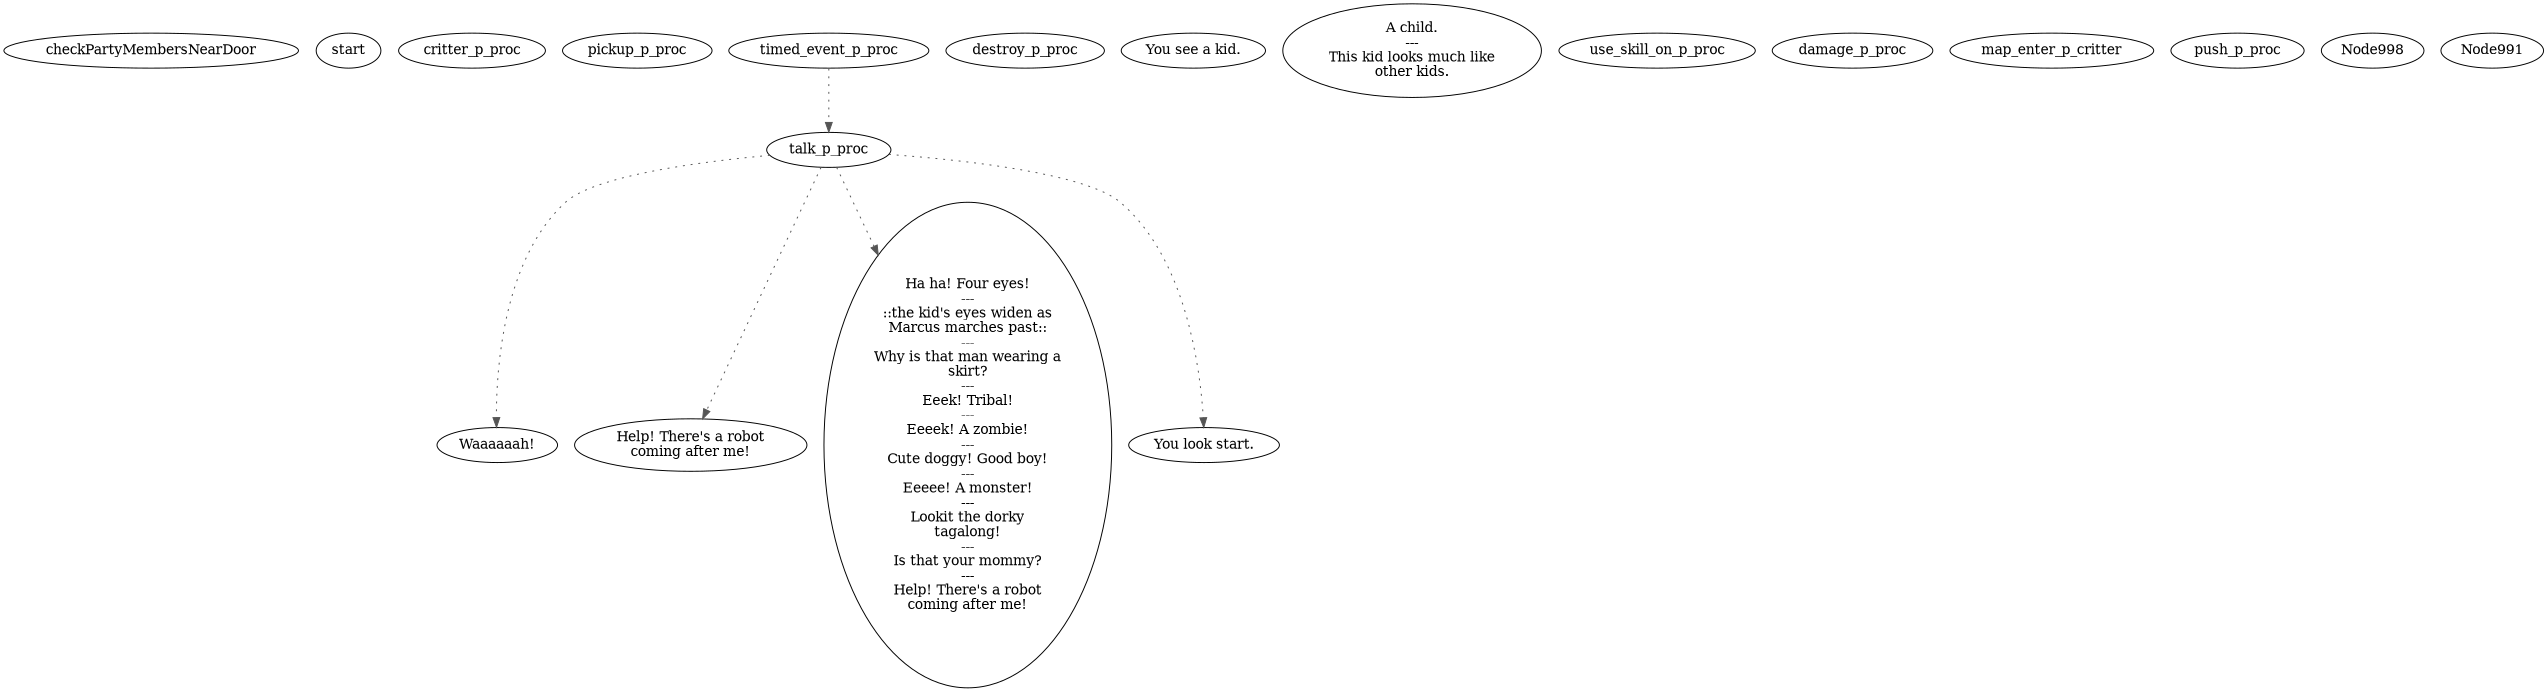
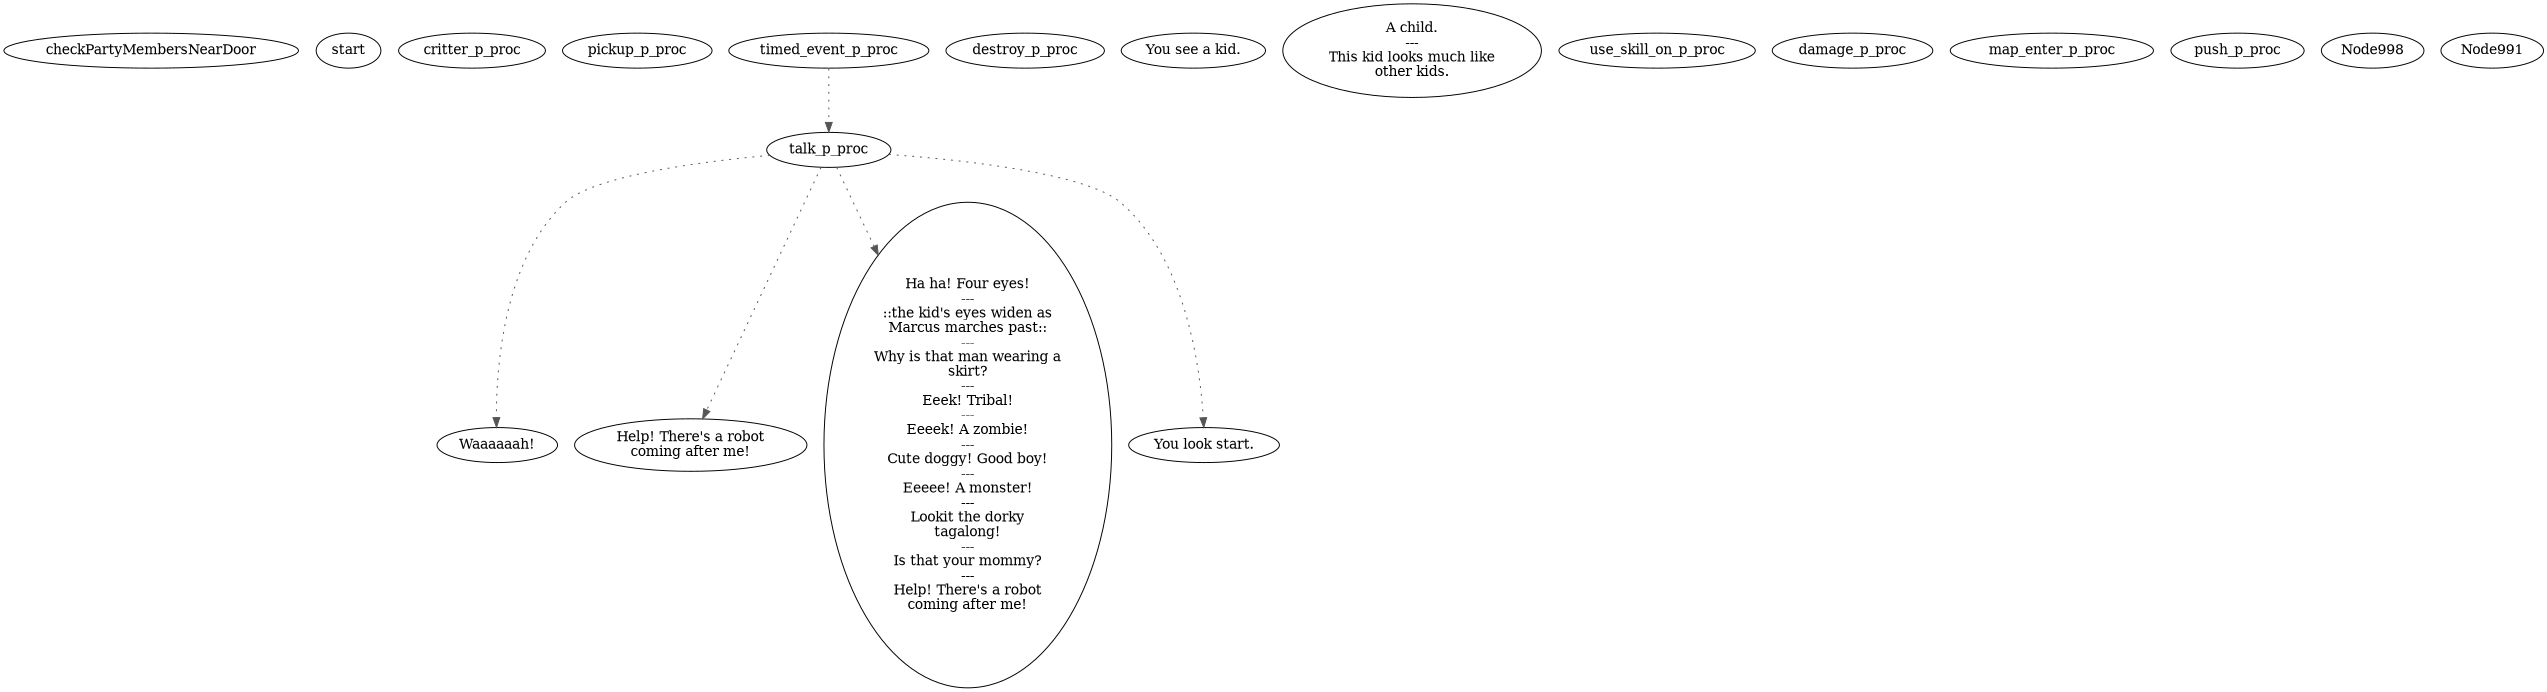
  digraph {
    node [color="#000000" fillcolor="#FFFFFF" style=filled]
    edge [color="#555555" style=dotted]
    checkPartyMembersNearDoor
    start
    critter_p_proc
    pickup_p_proc
    n5 [label="Waaaaaah!"]
    talk_p_proc
    n7 [label="Help! There's a robot\ncoming after me!"]
    n8 [label="Ha ha! Four eyes!\n---\n::the kid's eyes widen as\nMarcus marches past::\n---\nWhy is that man wearing a\nskirt?\n---\nEeek! Tribal!\n---\nEeeek! A zombie!\n---\nCute doggy! Good boy!\n---\nEeeee! A monster!\n---\nLookit the dorky\ntagalong!\n---\nIs that your mommy?\n---\nHelp! There's a robot\ncoming after me!"]
    n9 [label="You look start."]
    destroy_p_proc
    n11 [label="You see a kid."]
    n12 [label="A child.\n---\nThis kid looks much like\nother kids."]
    use_skill_on_p_proc
    damage_p_proc
-   map_enter_p_proc [label=map_enter_p_critter]
+   map_enter_p_proc
    timed_event_p_proc
    push_p_proc
    Node998
    n19 [label=Node991]
    talk_p_proc -> n5
    talk_p_proc -> n7
    talk_p_proc -> n8
    talk_p_proc -> n9
    timed_event_p_proc -> talk_p_proc
  }
